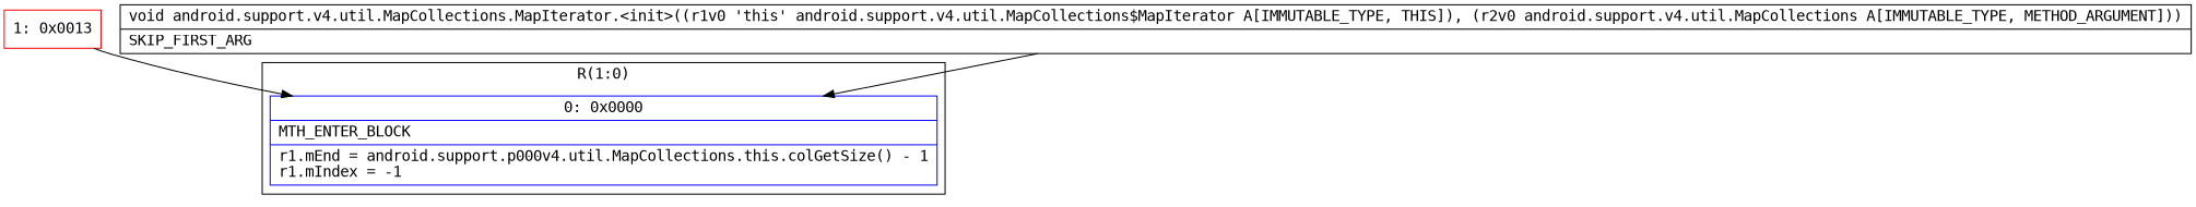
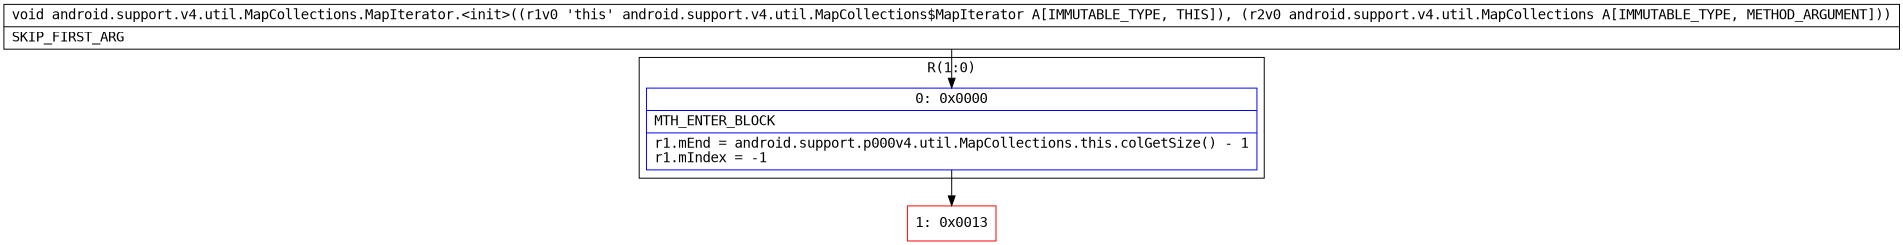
  digraph {
    fontname="DejaVu Sans Mono"
    node [shape=record fontname="DejaVu Sans Mono"]
    edge [fontname="DejaVu Sans Mono"]
    n1 [color=blue label="{0\:\ 0x0000|MTH_ENTER_BLOCK\l|r1.mEnd = android.support.p000v4.util.MapCollections.this.colGetSize() \- 1\lr1.mIndex = \-1\l}"]
    n2 [color=red label="{1\:\ 0x0013}"]
    n3 [label="{void android.support.v4.util.MapCollections.MapIterator.\<init\>((r1v0 'this' android.support.v4.util.MapCollections$MapIterator A[IMMUTABLE_TYPE, THIS]), (r2v0 android.support.v4.util.MapCollections A[IMMUTABLE_TYPE, METHOD_ARGUMENT]))  | SKIP_FIRST_ARG\l}"]
    subgraph cluster_1 {
      label="R(1:0)"
      n1
    }
-   n2 -> n1
+   n1 -> n2
    n3 -> n1
  }
